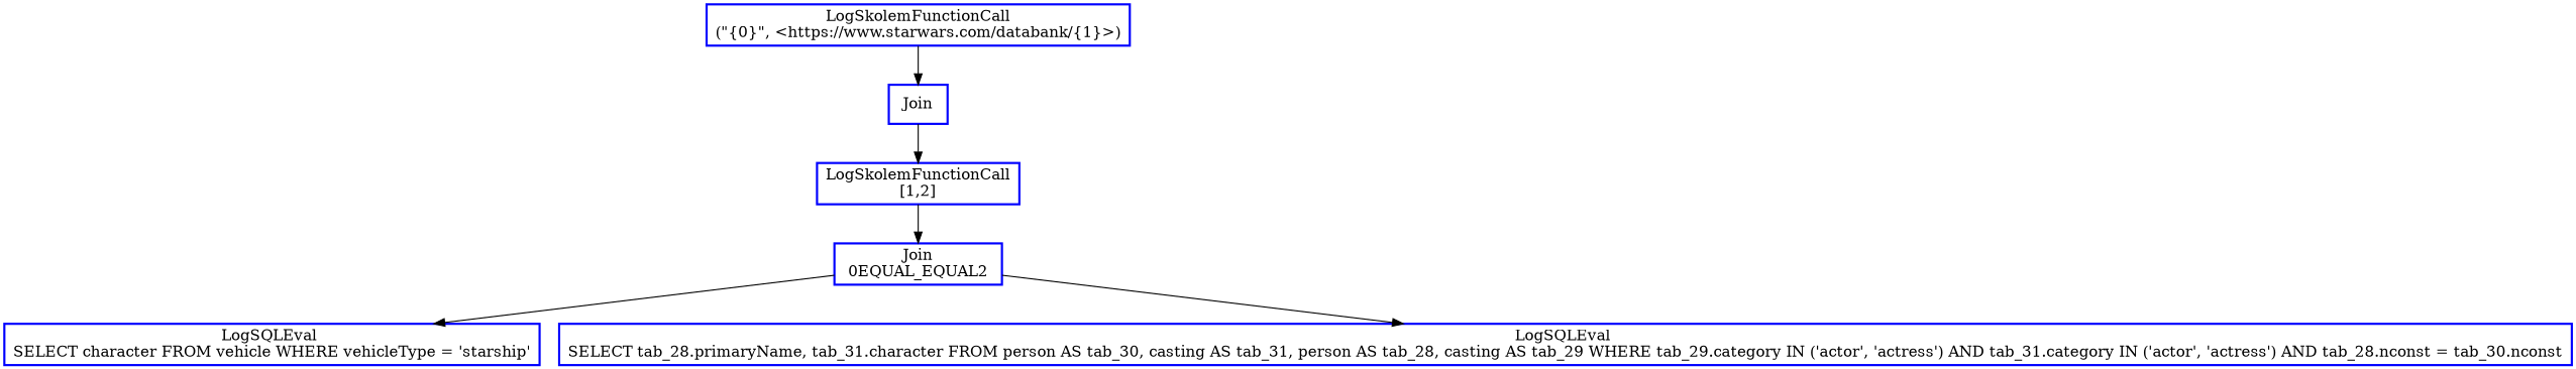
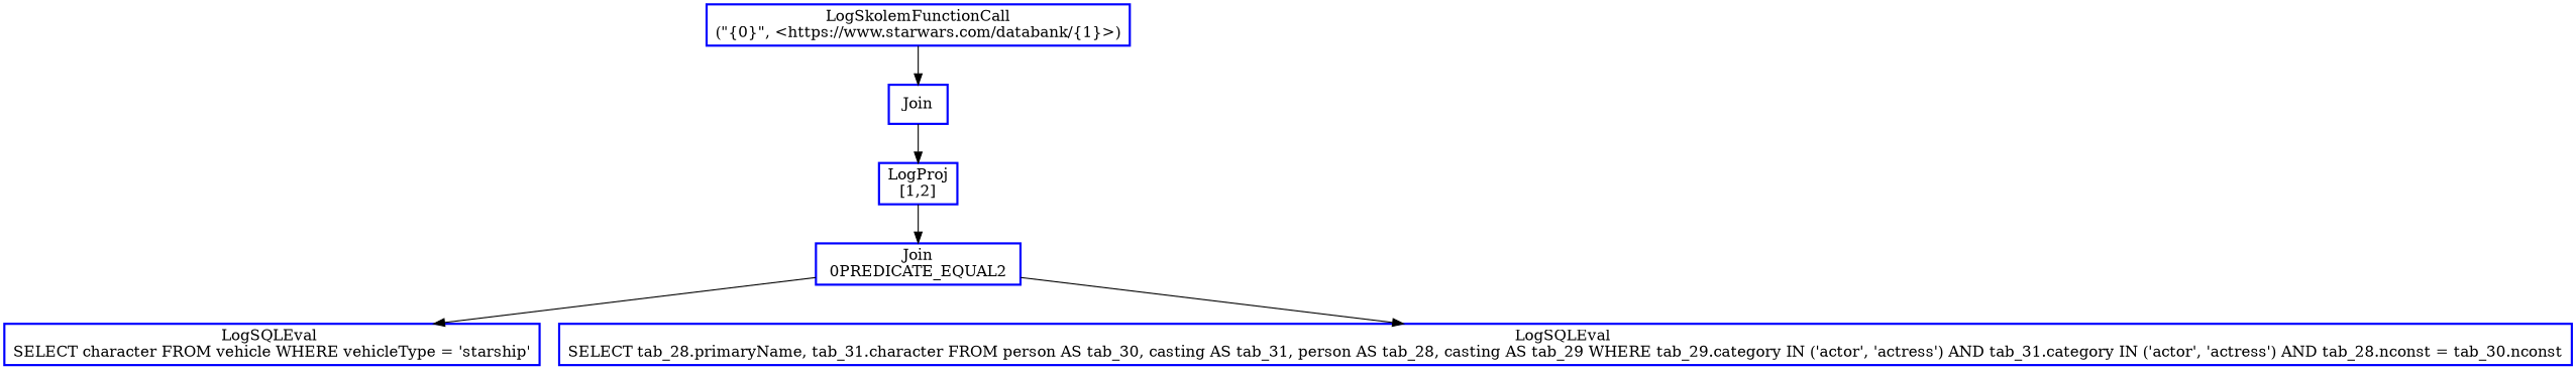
  digraph {
    node [color=blue fontcolor=black shape=rectangle style=bold]
    n1 [label="LogSkolemFunctionCall\n(\"{0}\", <https://www.starwars.com/databank/{1}>)"]
    n2 [label=Join]
-   n3 [label="LogSkolemFunctionCall\n[1,2]"]
-   n4 [label="Join\n 0EQUAL_EQUAL2 "]
+   n3 [label="LogProj\n[1,2]"]
+   n4 [label="Join\n 0PREDICATE_EQUAL2 "]
    n5 [label="LogSQLEval \nSELECT character FROM vehicle WHERE vehicleType = 'starship'"]
    n6 [label="LogSQLEval \nSELECT tab_28.primaryName, tab_31.character FROM person AS tab_30, casting AS tab_31, person AS tab_28, casting AS tab_29 WHERE tab_29.category IN ('actor', 'actress') AND tab_31.category IN ('actor', 'actress') AND tab_28.nconst = tab_30.nconst"]
    n1 -> n2
    n2 -> n3
    n3 -> n4
    n4 -> n5
    n4 -> n6
  }
